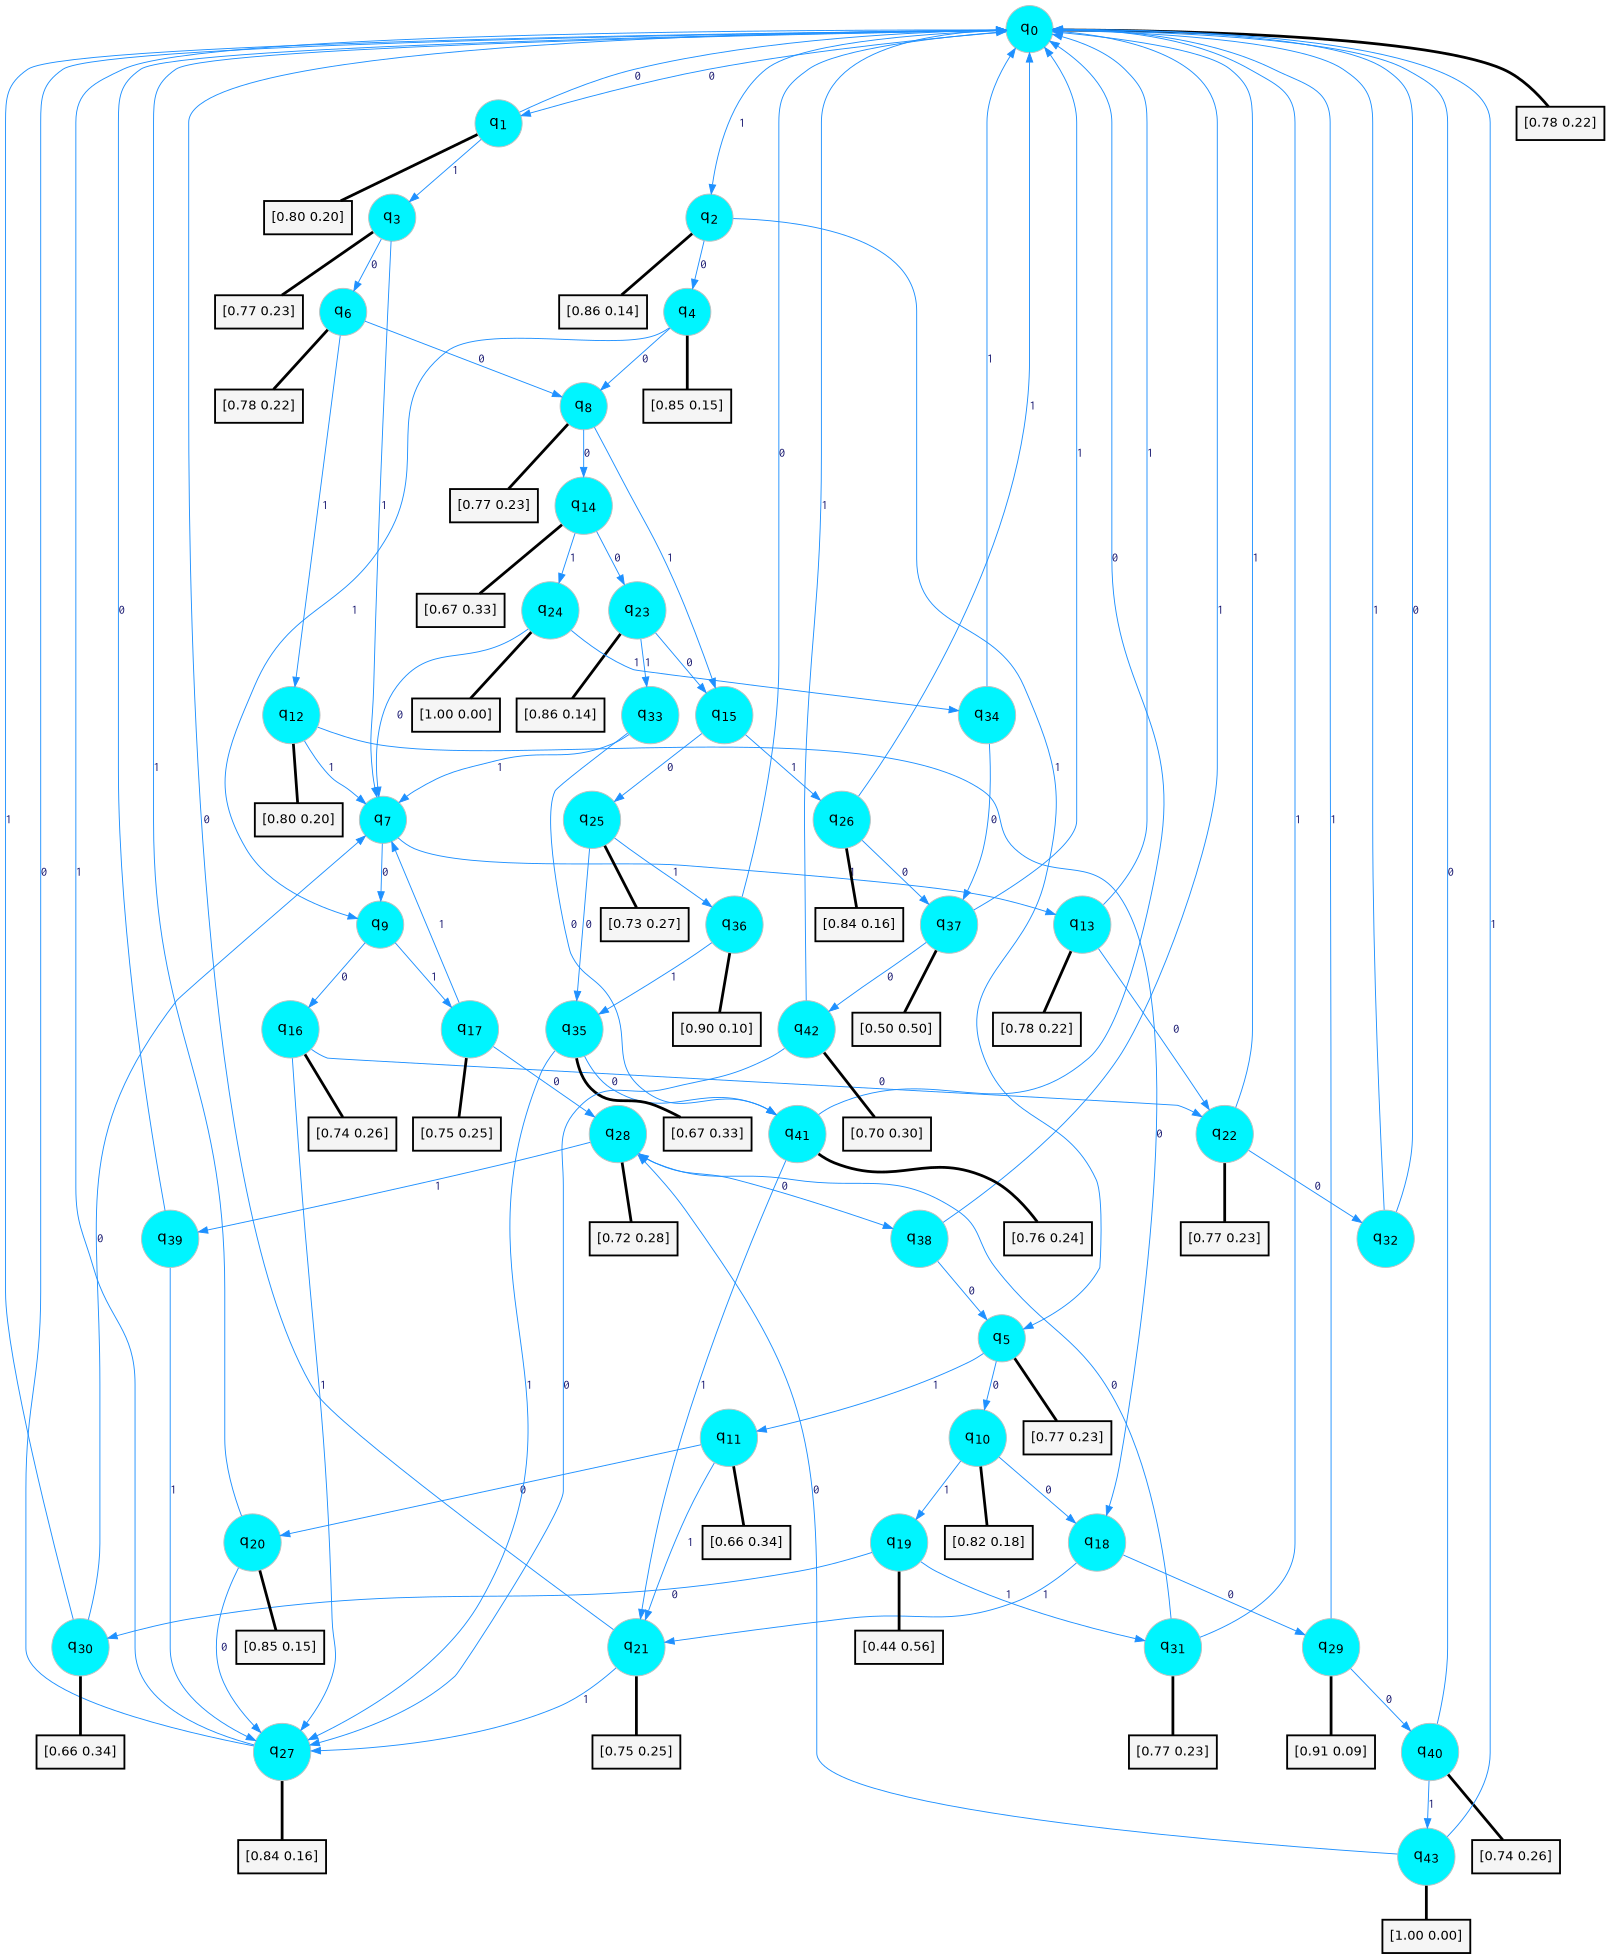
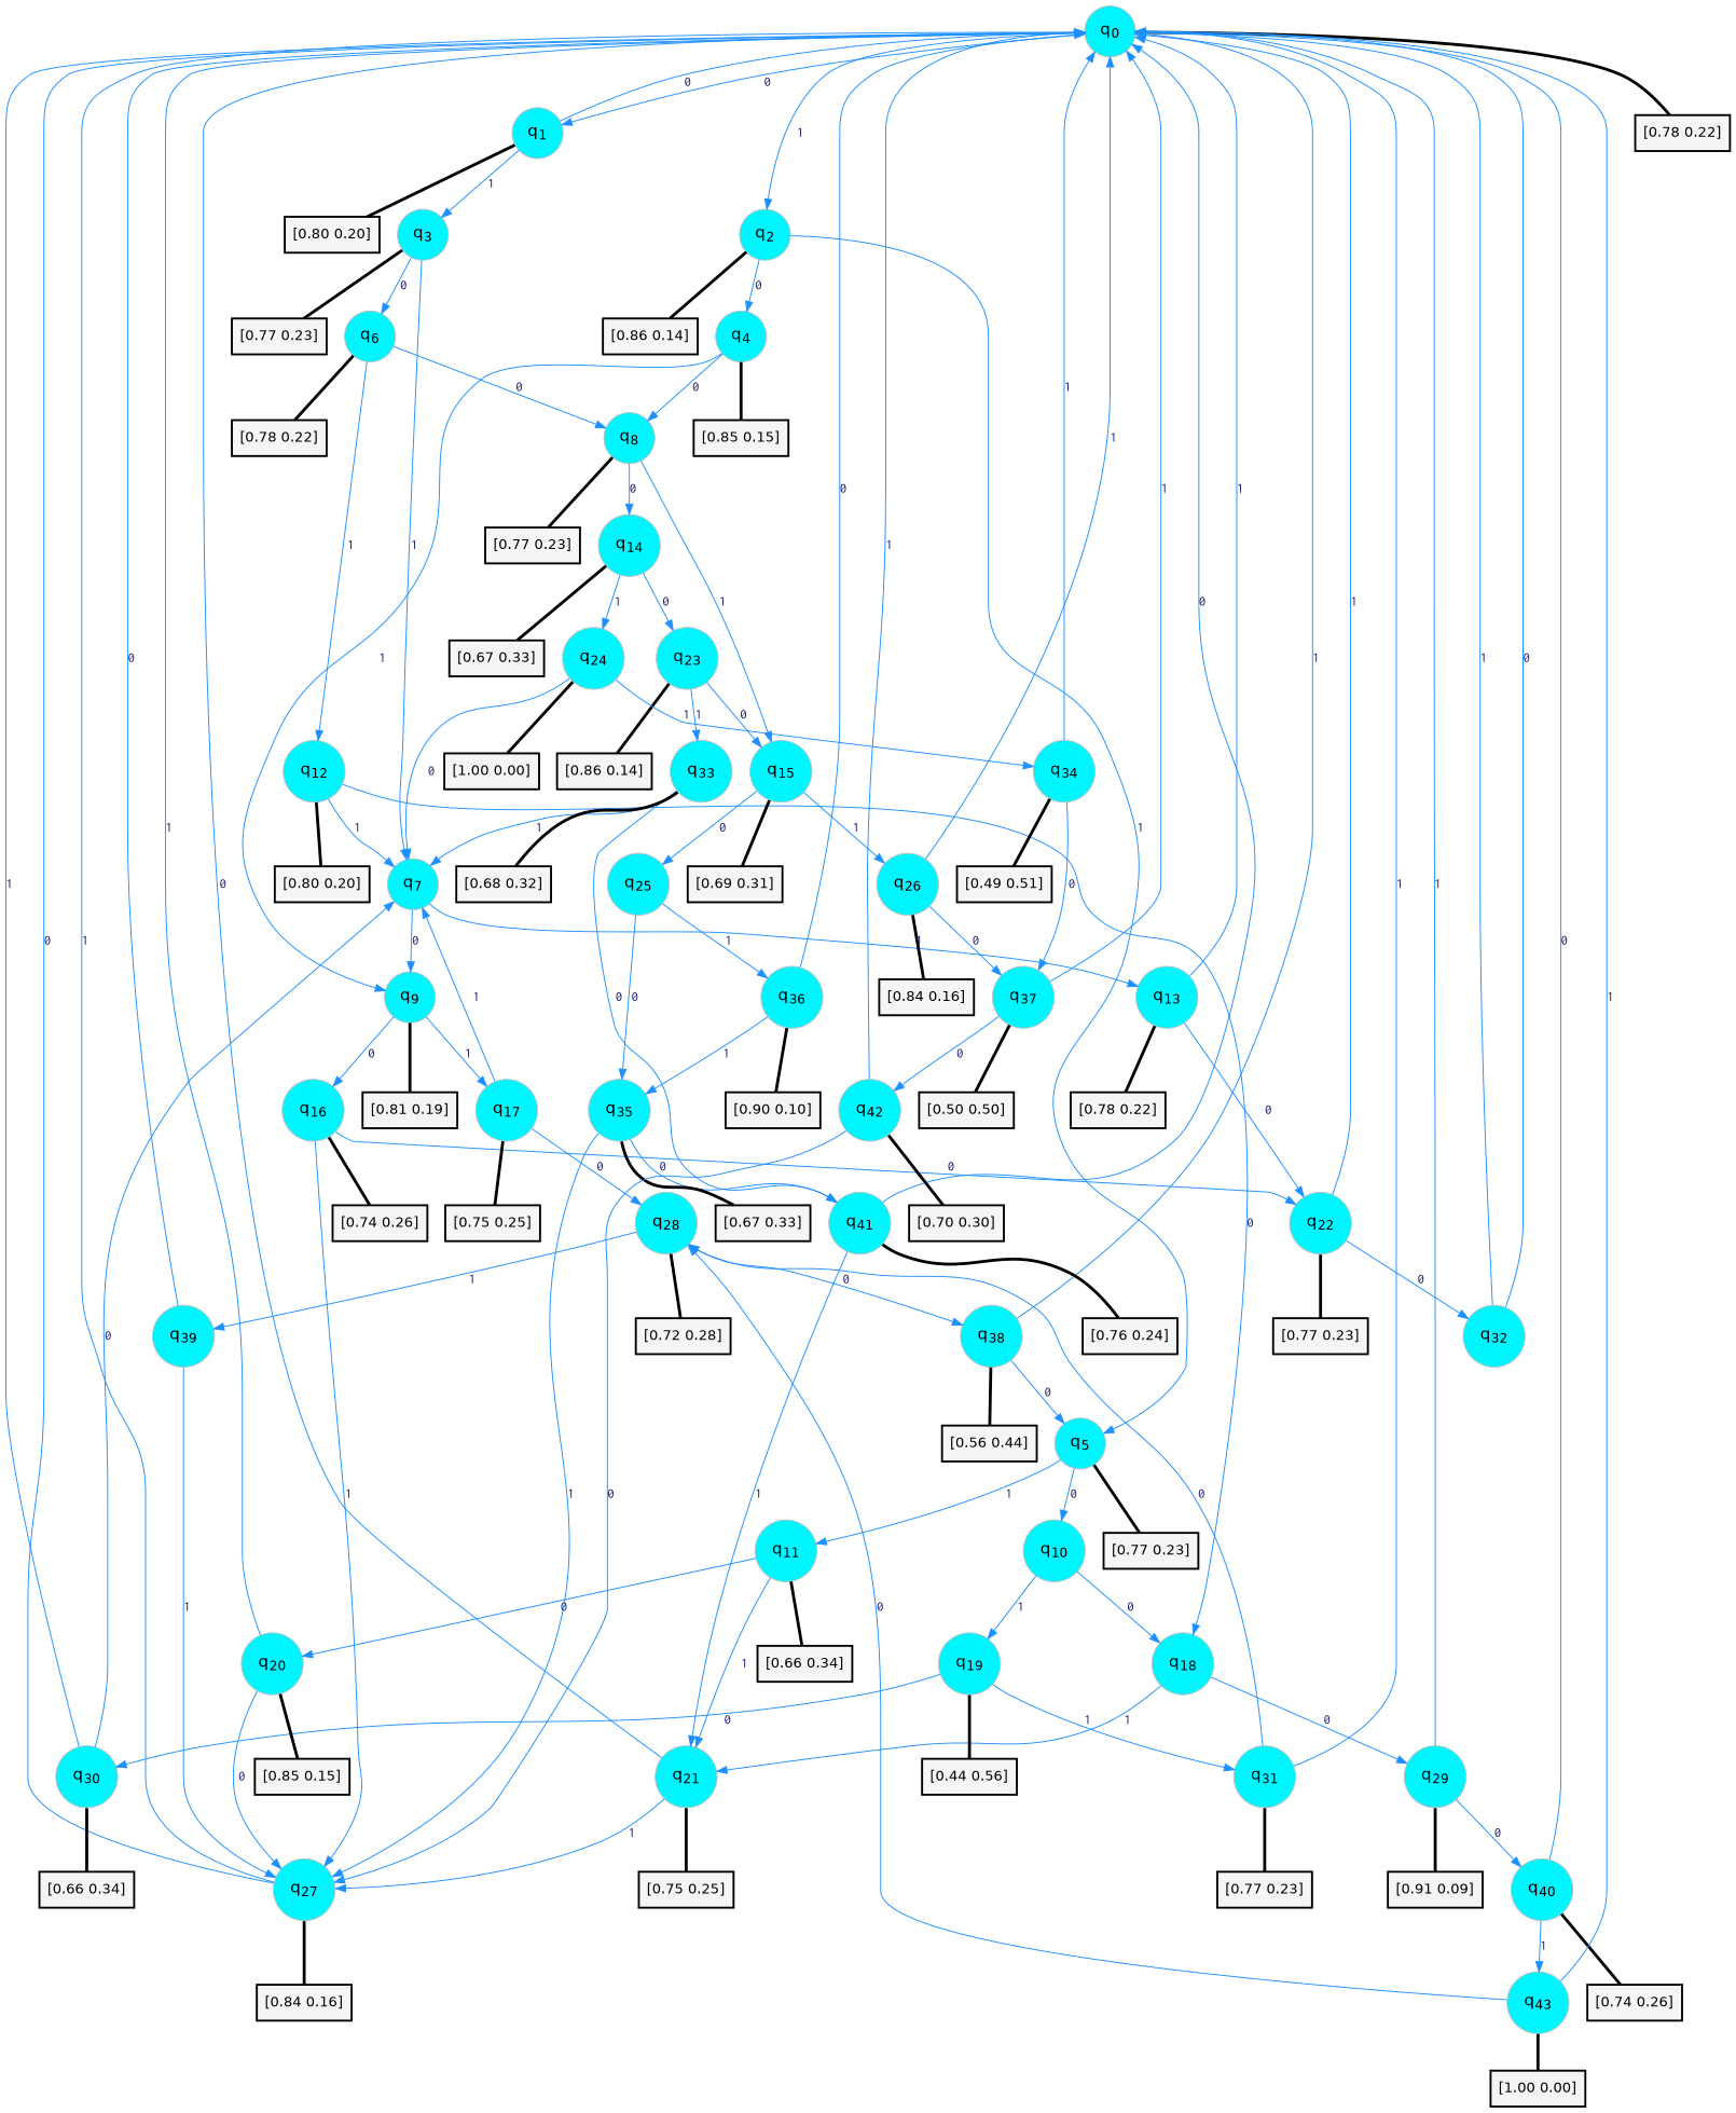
  digraph {
    rankdir=TD
    node [color=gray fillcolor=turquoise1 fontcolor=black fontname=Helvetica fontsize=16 fontweight=bold shape=circle style=filled]
    edge [arrowsize=1 color=dodgerblue1 fontcolor=midnightblue fontname=courier fontweight=bold penwidth=1 style=solid weight=20]
    n1 [label=<q<SUB>0</SUB>>]
    n2 [label=<q<SUB>1</SUB>>]
    n3 [label=<q<SUB>2</SUB>>]
    n4 [color=black fillcolor=whitesmoke fontsize=14 label="[0.78 0.22]" penwidth=2 shape=box]
    n5 [label=<q<SUB>3</SUB>>]
    n6 [color=black fillcolor=whitesmoke fontsize=14 label="[0.80 0.20]" penwidth=2 shape=box]
    n7 [label=<q<SUB>4</SUB>>]
    n8 [label=<q<SUB>5</SUB>>]
    n9 [color=black fillcolor=whitesmoke fontsize=14 label="[0.86 0.14]" penwidth=2 shape=box]
    n10 [label=<q<SUB>6</SUB>>]
    n11 [label=<q<SUB>7</SUB>>]
    n12 [color=black fillcolor=whitesmoke fontsize=14 label="[0.77 0.23]" penwidth=2 shape=box]
    n13 [label=<q<SUB>8</SUB>>]
    n14 [label=<q<SUB>9</SUB>>]
    n15 [color=black fillcolor=whitesmoke fontsize=14 label="[0.85 0.15]" penwidth=2 shape=box]
    n16 [label=<q<SUB>10</SUB>>]
    n17 [label=<q<SUB>11</SUB>>]
    n18 [color=black fillcolor=whitesmoke fontsize=14 label="[0.77 0.23]" penwidth=2 shape=box]
    n19 [label=<q<SUB>12</SUB>>]
    n20 [color=black fillcolor=whitesmoke fontsize=14 label="[0.78 0.22]" penwidth=2 shape=box]
    n21 [label=<q<SUB>13</SUB>>]
    n22 [label=<q<SUB>14</SUB>>]
    n23 [label=<q<SUB>15</SUB>>]
    n24 [color=black fillcolor=whitesmoke fontsize=14 label="[0.77 0.23]" penwidth=2 shape=box]
    n25 [label=<q<SUB>16</SUB>>]
    n26 [label=<q<SUB>17</SUB>>]
+   n27 [color=black fillcolor=whitesmoke fontsize=14 label="[0.81 0.19]" penwidth=2 shape=box]
    n28 [label=<q<SUB>18</SUB>>]
    n29 [label=<q<SUB>19</SUB>>]
-   n30 [color=black fillcolor=whitesmoke fontsize=14 label="[0.82 0.18]" penwidth=2 shape=box]
    n31 [label=<q<SUB>20</SUB>>]
    n32 [label=<q<SUB>21</SUB>>]
    n33 [color=black fillcolor=whitesmoke fontsize=14 label="[0.66 0.34]" penwidth=2 shape=box]
    n34 [color=black fillcolor=whitesmoke fontsize=14 label="[0.80 0.20]" penwidth=2 shape=box]
    n35 [label=<q<SUB>22</SUB>>]
    n36 [color=black fillcolor=whitesmoke fontsize=14 label="[0.78 0.22]" penwidth=2 shape=box]
    n37 [label=<q<SUB>23</SUB>>]
    n38 [label=<q<SUB>24</SUB>>]
    n39 [color=black fillcolor=whitesmoke fontsize=14 label="[0.67 0.33]" penwidth=2 shape=box]
    n40 [label=<q<SUB>25</SUB>>]
    n41 [label=<q<SUB>26</SUB>>]
+   n42 [color=black fillcolor=whitesmoke fontsize=14 label="[0.69 0.31]" penwidth=2 shape=box]
    n43 [label=<q<SUB>27</SUB>>]
    n44 [color=black fillcolor=whitesmoke fontsize=14 label="[0.74 0.26]" penwidth=2 shape=box]
    n45 [label=<q<SUB>28</SUB>>]
    n46 [color=black fillcolor=whitesmoke fontsize=14 label="[0.75 0.25]" penwidth=2 shape=box]
    n47 [label=<q<SUB>29</SUB>>]
    n48 [label=<q<SUB>30</SUB>>]
    n49 [label=<q<SUB>31</SUB>>]
    n50 [color=black fillcolor=whitesmoke fontsize=14 label="[0.44 0.56]" penwidth=2 shape=box]
    n51 [color=black fillcolor=whitesmoke fontsize=14 label="[0.85 0.15]" penwidth=2 shape=box]
    n52 [color=black fillcolor=whitesmoke fontsize=14 label="[0.75 0.25]" penwidth=2 shape=box]
    n53 [label=<q<SUB>32</SUB>>]
    n54 [color=black fillcolor=whitesmoke fontsize=14 label="[0.77 0.23]" penwidth=2 shape=box]
    n55 [label=<q<SUB>33</SUB>>]
    n56 [color=black fillcolor=whitesmoke fontsize=14 label="[0.86 0.14]" penwidth=2 shape=box]
    n57 [label=<q<SUB>34</SUB>>]
    n58 [color=black fillcolor=whitesmoke fontsize=14 label="[1.00 0.00]" penwidth=2 shape=box]
    n59 [label=<q<SUB>35</SUB>>]
    n60 [label=<q<SUB>36</SUB>>]
-   n61 [color=black fillcolor=whitesmoke fontsize=14 label="[0.73 0.27]" penwidth=2 shape=box]
    n62 [label=<q<SUB>37</SUB>>]
    n63 [color=black fillcolor=whitesmoke fontsize=14 label="[0.84 0.16]" penwidth=2 shape=box]
    n64 [color=black fillcolor=whitesmoke fontsize=14 label="[0.84 0.16]" penwidth=2 shape=box]
    n65 [label=<q<SUB>38</SUB>>]
    n66 [label=<q<SUB>39</SUB>>]
    n67 [color=black fillcolor=whitesmoke fontsize=14 label="[0.72 0.28]" penwidth=2 shape=box]
    n68 [label=<q<SUB>40</SUB>>]
    n69 [color=black fillcolor=whitesmoke fontsize=14 label="[0.91 0.09]" penwidth=2 shape=box]
    n70 [color=black fillcolor=whitesmoke fontsize=14 label="[0.66 0.34]" penwidth=2 shape=box]
    n71 [color=black fillcolor=whitesmoke fontsize=14 label="[0.77 0.23]" penwidth=2 shape=box]
    n72 [label=<q<SUB>41</SUB>>]
+   n73 [color=black fillcolor=whitesmoke fontsize=14 label="[0.68 0.32]" penwidth=2 shape=box]
+   n74 [color=black fillcolor=whitesmoke fontsize=14 label="[0.49 0.51]" penwidth=2 shape=box]
    n75 [color=black fillcolor=whitesmoke fontsize=14 label="[0.67 0.33]" penwidth=2 shape=box]
    n76 [color=black fillcolor=whitesmoke fontsize=14 label="[0.90 0.10]" penwidth=2 shape=box]
    n77 [label=<q<SUB>42</SUB>>]
    n78 [color=black fillcolor=whitesmoke fontsize=14 label="[0.50 0.50]" penwidth=2 shape=box]
+   n79 [color=black fillcolor=whitesmoke fontsize=14 label="[0.56 0.44]" penwidth=2 shape=box]
    n80 [label=<q<SUB>43</SUB>>]
    n81 [color=black fillcolor=whitesmoke fontsize=14 label="[0.74 0.26]" penwidth=2 shape=box]
    n82 [color=black fillcolor=whitesmoke fontsize=14 label="[0.76 0.24]" penwidth=2 shape=box]
    n83 [color=black fillcolor=whitesmoke fontsize=14 label="[0.70 0.30]" penwidth=2 shape=box]
    n84 [color=black fillcolor=whitesmoke fontsize=14 label="[1.00 0.00]" penwidth=2 shape=box]
    n1 -> n2 [label=0]
    n1 -> n3 [label=1]
    n1 -> n4 [arrowhead=none color=black penwidth=3]
    n2 -> n1 [label=0]
    n2 -> n5 [label=1]
    n2 -> n6 [arrowhead=none color=black penwidth=3]
    n3 -> n7 [label=0]
    n3 -> n8 [label=1]
    n3 -> n9 [arrowhead=none color=black penwidth=3]
    n5 -> n10 [label=0]
    n5 -> n11 [label=1]
    n5 -> n12 [arrowhead=none color=black penwidth=3]
    n7 -> n13 [label=0]
    n7 -> n14 [label=1]
    n7 -> n15 [arrowhead=none color=black penwidth=3]
    n8 -> n16 [label=0]
    n8 -> n17 [label=1]
    n8 -> n18 [arrowhead=none color=black penwidth=3]
    n10 -> n13 [label=0]
    n10 -> n19 [label=1]
    n10 -> n20 [arrowhead=none color=black penwidth=3]
    n11 -> n14 [label=0]
    n11 -> n21 [label=1]
    n13 -> n22 [label=0]
    n13 -> n23 [label=1]
    n13 -> n24 [arrowhead=none color=black penwidth=3]
    n14 -> n25 [label=0]
    n14 -> n26 [label=1]
+   n14 -> n27 [arrowhead=none color=black penwidth=3]
    n16 -> n28 [label=0]
    n16 -> n29 [label=1]
-   n16 -> n30 [arrowhead=none color=black penwidth=3]
    n17 -> n31 [label=0]
    n17 -> n32 [label=1]
    n17 -> n33 [arrowhead=none color=black penwidth=3]
    n19 -> n11 [label=1]
    n19 -> n28 [label=0]
    n19 -> n34 [arrowhead=none color=black penwidth=3]
    n21 -> n1 [label=1]
    n21 -> n35 [label=0]
    n21 -> n36 [arrowhead=none color=black penwidth=3]
    n22 -> n37 [label=0]
    n22 -> n38 [label=1]
    n22 -> n39 [arrowhead=none color=black penwidth=3]
    n23 -> n40 [label=0]
    n23 -> n41 [label=1]
+   n23 -> n42 [arrowhead=none color=black penwidth=3]
    n25 -> n35 [label=0]
    n25 -> n43 [label=1]
    n25 -> n44 [arrowhead=none color=black penwidth=3]
    n26 -> n11 [label=1]
    n26 -> n45 [label=0]
    n26 -> n46 [arrowhead=none color=black penwidth=3]
    n28 -> n32 [label=1]
    n28 -> n47 [label=0]
    n29 -> n48 [label=0]
    n29 -> n49 [label=1]
    n29 -> n50 [arrowhead=none color=black penwidth=3]
    n31 -> n1 [label=1]
    n31 -> n43 [label=0]
    n31 -> n51 [arrowhead=none color=black penwidth=3]
    n32 -> n1 [label=0]
    n32 -> n43 [label=1]
    n32 -> n52 [arrowhead=none color=black penwidth=3]
    n35 -> n1 [label=1]
    n35 -> n53 [label=0]
    n35 -> n54 [arrowhead=none color=black penwidth=3]
    n37 -> n23 [label=0]
    n37 -> n55 [label=1]
    n37 -> n56 [arrowhead=none color=black penwidth=3]
    n38 -> n11 [label=0]
    n38 -> n57 [label=1]
    n38 -> n58 [arrowhead=none color=black penwidth=3]
    n40 -> n59 [label=0]
    n40 -> n60 [label=1]
-   n40 -> n61 [arrowhead=none color=black penwidth=3]
    n41 -> n1 [label=1]
    n41 -> n62 [label=0]
    n41 -> n63 [arrowhead=none color=black penwidth=3]
    n43 -> n1 [label=0]
    n43 -> n1 [label=1]
    n43 -> n64 [arrowhead=none color=black penwidth=3]
    n45 -> n65 [label=0]
    n45 -> n66 [label=1]
    n45 -> n67 [arrowhead=none color=black penwidth=3]
    n47 -> n1 [label=1]
    n47 -> n68 [label=0]
    n47 -> n69 [arrowhead=none color=black penwidth=3]
    n48 -> n1 [label=1]
    n48 -> n11 [label=0]
    n48 -> n70 [arrowhead=none color=black penwidth=3]
    n49 -> n1 [label=1]
    n49 -> n45 [label=0]
    n49 -> n71 [arrowhead=none color=black penwidth=3]
    n53 -> n1 [label=0]
    n53 -> n1 [label=1]
    n55 -> n11 [label=1]
    n55 -> n72 [label=0]
+   n55 -> n73 [arrowhead=none color=black penwidth=3]
    n57 -> n1 [label=1]
    n57 -> n62 [label=0]
+   n57 -> n74 [arrowhead=none color=black penwidth=3]
    n59 -> n43 [label=1]
    n59 -> n72 [label=0]
    n59 -> n75 [arrowhead=none color=black penwidth=3]
    n60 -> n1 [label=0]
    n60 -> n59 [label=1]
    n60 -> n76 [arrowhead=none color=black penwidth=3]
    n62 -> n1 [label=1]
    n62 -> n77 [label=0]
    n62 -> n78 [arrowhead=none color=black penwidth=3]
    n65 -> n1 [label=1]
    n65 -> n8 [label=0]
+   n65 -> n79 [arrowhead=none color=black penwidth=3]
    n66 -> n1 [label=0]
    n66 -> n43 [label=1]
    n68 -> n1 [label=0]
    n68 -> n80 [label=1]
    n68 -> n81 [arrowhead=none color=black penwidth=3]
    n72 -> n1 [label=0]
    n72 -> n32 [label=1]
    n72 -> n82 [arrowhead=none color=black penwidth=3]
    n77 -> n1 [label=1]
    n77 -> n43 [label=0]
    n77 -> n83 [arrowhead=none color=black penwidth=3]
    n80 -> n1 [label=1]
    n80 -> n45 [label=0]
    n80 -> n84 [arrowhead=none color=black penwidth=3]
  }
